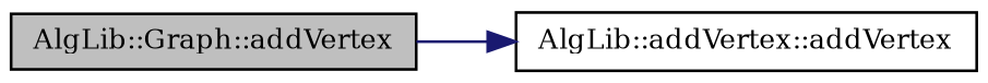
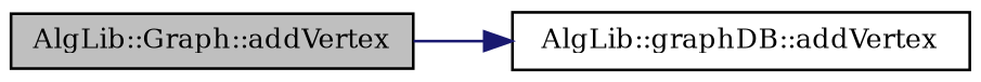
  digraph {
    rankdir=LR
    fontname="DejaVu Serif"
    node [color=black fontname="DejaVu Serif" fontsize=10 shape=record style=filled]
    n1 [fillcolor=grey75 fontcolor=black height=0.2 label="AlgLib::Graph::addVertex" width=0.4]
-   n2 [fillcolor=white height=0.2 label="AlgLib::addVertex::addVertex" width=0.4]
+   n2 [fillcolor=white height=0.2 label="AlgLib::graphDB::addVertex" width=0.4]
    n1 -> n2 [color=midnightblue fontname="DejaVu Serif" fontsize=10 labelfontname=Helvetica labelfontsize=10 style=solid]
  }
